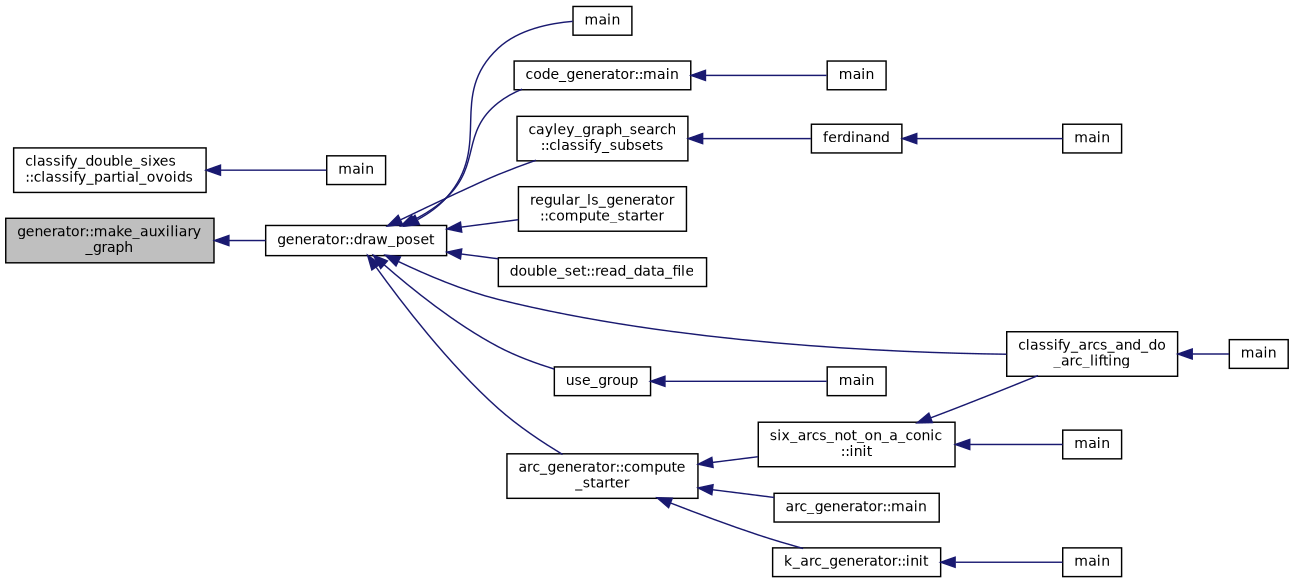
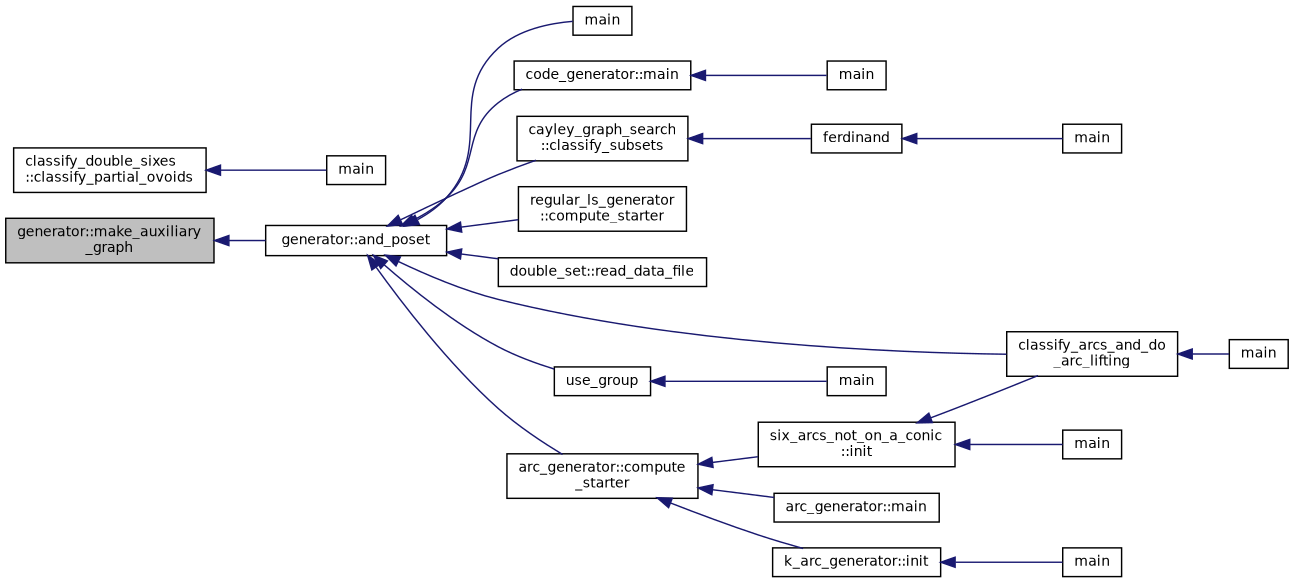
  digraph {
    rankdir=LR
    node [color=black fillcolor=white fontname=Helvetica fontsize=10 shape=record style=filled]
    edge [color=midnightblue dir=back fontname=Helvetica fontsize=10 labelfontname=Helvetica labelfontsize=10 style=solid]
    n1 [fillcolor=grey75 fontcolor=black height=0.2 label="generator::make_auxiliary\l_graph" width=0.4]
-   n2 [height=0.2 label="generator::draw_poset" width=0.4]
+   n2 [height=0.2 label="generator::and_poset" width=0.4]
    n3 [height=0.2 label=main width=0.4]
    n4 [height=0.2 label="code_generator::main" width=0.4]
    n5 [height=0.2 label="cayley_graph_search\l::classify_subsets" width=0.4]
    n6 [height=0.2 label="regular_ls_generator\l::compute_starter" width=0.4]
    n7 [height=0.2 label="double_set::read_data_file" width=0.4]
    n8 [height=0.2 label="classify_arcs_and_do\l_arc_lifting" width=0.4]
    n9 [height=0.2 label=use_group width=0.4]
    n10 [height=0.2 label="arc_generator::compute\l_starter" width=0.4]
    n11 [height=0.2 label=main width=0.4]
    n12 [height=0.2 label=ferdinand width=0.4]
    n13 [height=0.2 label=main width=0.4]
    n14 [height=0.2 label=main width=0.4]
    n15 [height=0.2 label="arc_generator::main" width=0.4]
    n16 [height=0.2 label="k_arc_generator::init" width=0.4]
    n17 [height=0.2 label="six_arcs_not_on_a_conic\l::init" width=0.4]
    n18 [height=0.2 label="classify_double_sixes\l::classify_partial_ovoids" width=0.4]
    n19 [height=0.2 label=main width=0.4]
    n20 [height=0.2 label=main width=0.4]
    n21 [height=0.2 label=main width=0.4]
    n22 [height=0.2 label=main width=0.4]
    n1 -> n2
    n2 -> n3
    n2 -> n4
    n2 -> n5
    n2 -> n6
    n2 -> n7
    n2 -> n8
    n2 -> n9
    n2 -> n10
    n4 -> n11
    n5 -> n12
    n8 -> n13
    n9 -> n14
    n10 -> n15
    n10 -> n16
    n10 -> n17
    n12 -> n20
    n16 -> n21
    n17 -> n8
    n17 -> n22
    n18 -> n19
  }
